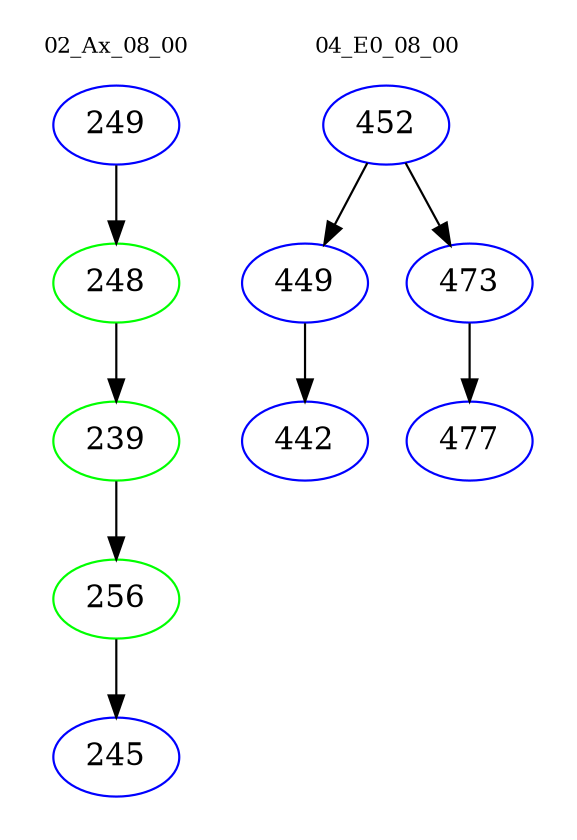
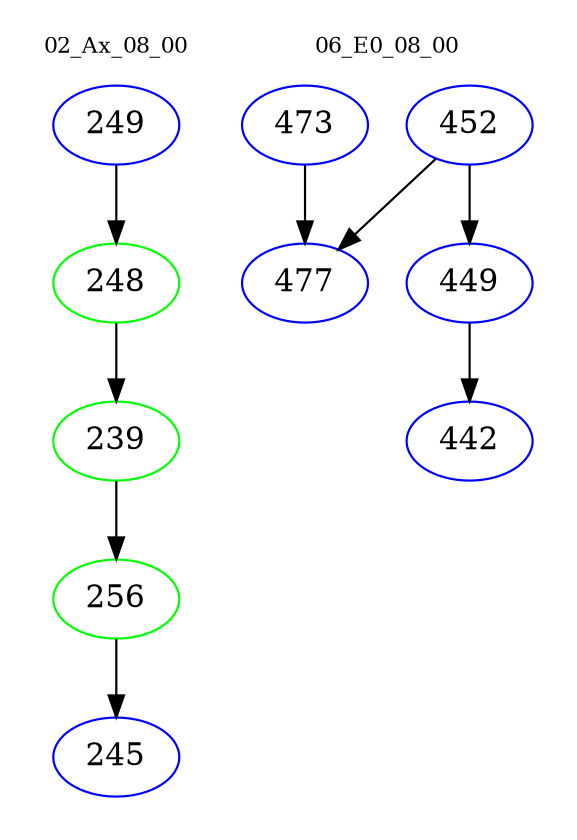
  digraph {
    node [color=blue]
    edge [color=black]
    n1 [label=249]
    n2 [color=green label=248]
    n3 [color=green label=256]
    n4 [color=green label=239]
    n5 [label=245]
    n6 [label=452]
    n7 [label=449]
    n8 [label=473]
    n9 [label=442]
    n10 [label=477]
    subgraph cluster_1 {
      color=white
      fontsize=10
      label="02_Ax_08_00"
      n1
      n2
      n3
      n4
      n5
    }
    subgraph cluster_2 {
      color=white
      fontsize=10
-     label="04_E0_08_00"
+     label="06_E0_08_00"
      n6
      n7
      n8
      n9
      n10
    }
    n1 -> n2
    n2 -> n4
    n3 -> n5
    n4 -> n3
    n6 -> n7
-   n6 -> n8
+   n6 -> n10
    n7 -> n9
    n8 -> n10
  }
